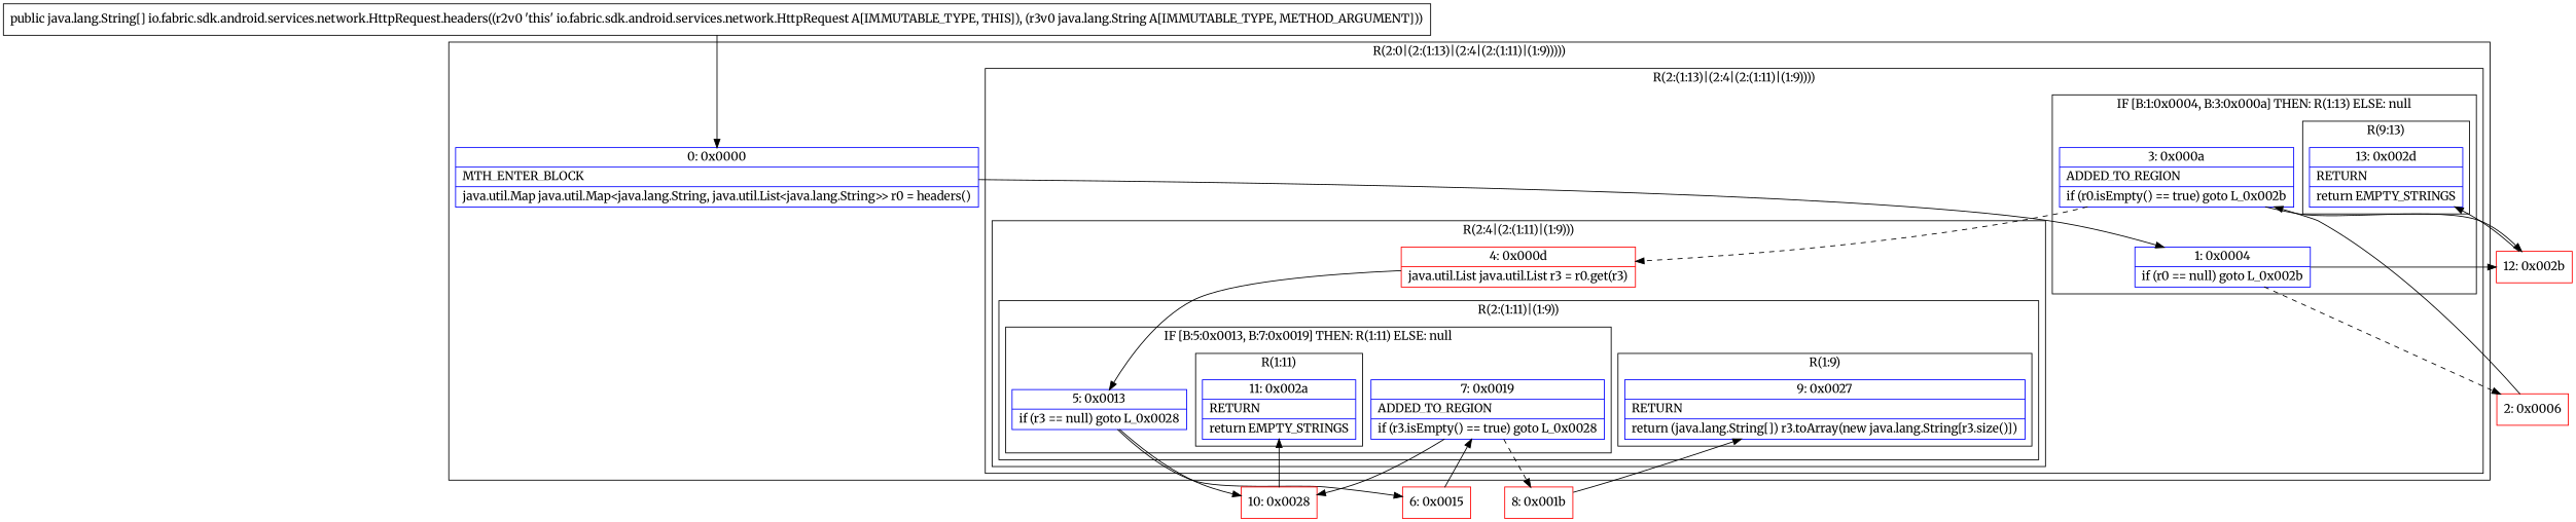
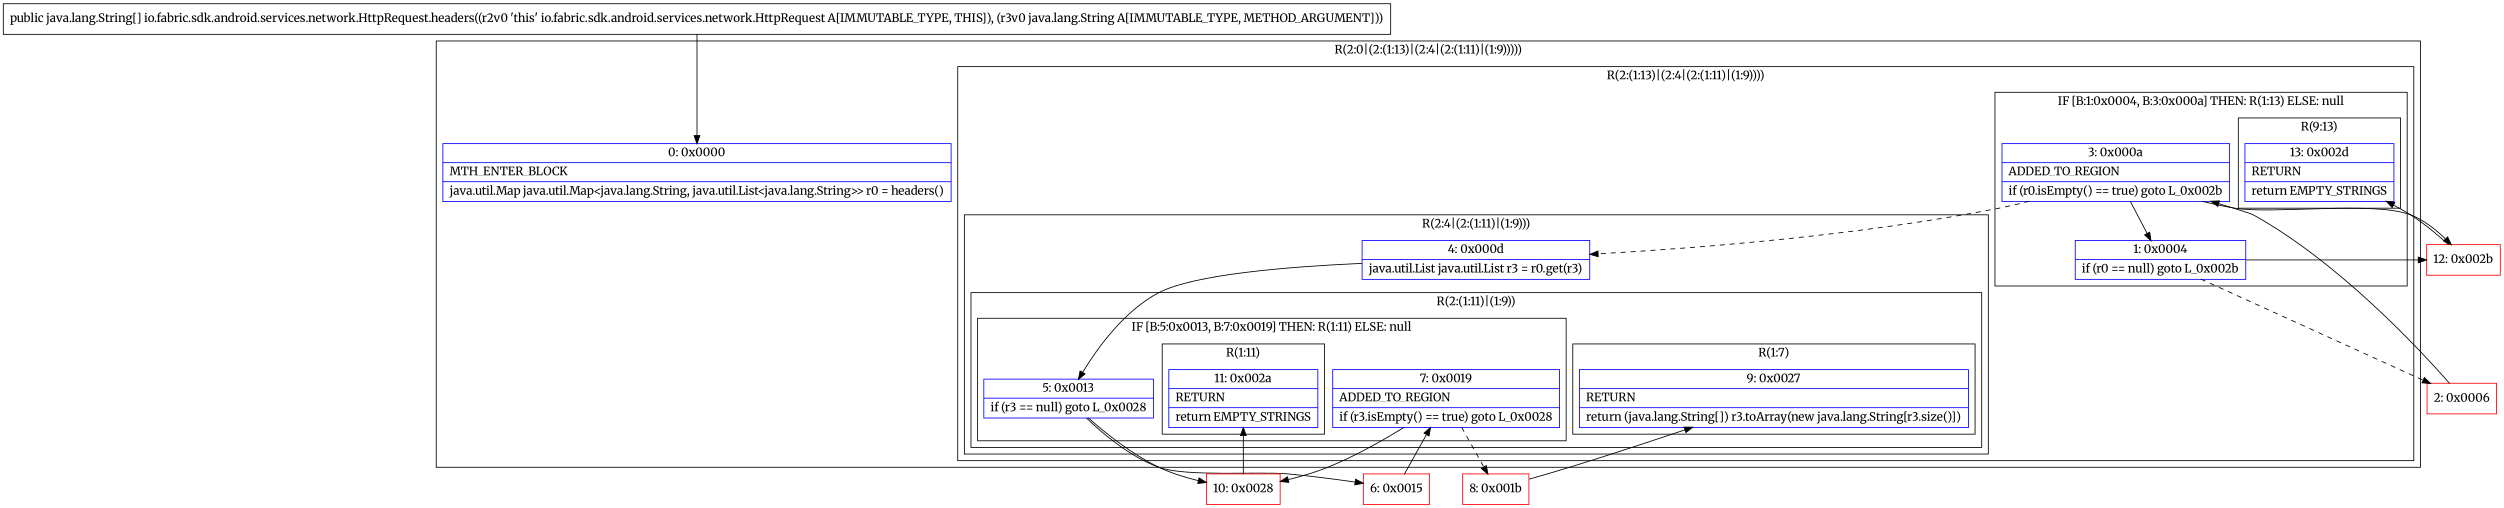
  digraph {
    fontname=Merriweather
    node [color=blue fontname=Merriweather shape=record]
    edge [fontname=Merriweather]
    n1 [label="{13\:\ 0x002d|RETURN\l|return EMPTY_STRINGS\l}"]
    n2 [label="{1\:\ 0x0004|if (r0 == null) goto L_0x002b\l}"]
    n3 [label="{3\:\ 0x000a|ADDED_TO_REGION\l|if (r0.isEmpty() == true) goto L_0x002b\l}"]
    n4 [label="{11\:\ 0x002a|RETURN\l|return EMPTY_STRINGS\l}"]
    n5 [label="{5\:\ 0x0013|if (r3 == null) goto L_0x0028\l}"]
    n6 [label="{7\:\ 0x0019|ADDED_TO_REGION\l|if (r3.isEmpty() == true) goto L_0x0028\l}"]
    n7 [label="{9\:\ 0x0027|RETURN\l|return (java.lang.String[]) r3.toArray(new java.lang.String[r3.size()])\l}"]
-   n8 [color=red label="{4\:\ 0x000d|java.util.List java.util.List r3 = r0.get(r3)\l}"]
+   n8 [label="{4\:\ 0x000d|java.util.List java.util.List r3 = r0.get(r3)\l}"]
    n9 [label="{0\:\ 0x0000|MTH_ENTER_BLOCK\l|java.util.Map java.util.Map\<java.lang.String, java.util.List\<java.lang.String\>\> r0 = headers()\l}"]
    n10 [color=red label="{2\:\ 0x0006}"]
    n11 [color=red label="{12\:\ 0x002b}"]
    n12 [color=red label="{6\:\ 0x0015}"]
    n13 [color=red label="{10\:\ 0x0028}"]
    n14 [color=red label="{8\:\ 0x001b}"]
    n15 [label="{public java.lang.String[] io.fabric.sdk.android.services.network.HttpRequest.headers((r2v0 'this' io.fabric.sdk.android.services.network.HttpRequest A[IMMUTABLE_TYPE, THIS]), (r3v0 java.lang.String A[IMMUTABLE_TYPE, METHOD_ARGUMENT])) }" color=""]
    subgraph cluster_1 {
      label="R(2:0|(2:(1:13)|(2:4|(2:(1:11)|(1:9)))))"
      n9
      subgraph cluster_2 {
        label="R(2:(1:13)|(2:4|(2:(1:11)|(1:9))))"
        subgraph cluster_3 {
          label="IF [B:1:0x0004, B:3:0x000a] THEN: R(1:13) ELSE: null"
          n2
          n3
          subgraph cluster_4 {
            label="R(9:13)"
            n1
          }
        }
        subgraph cluster_5 {
          label="R(2:4|(2:(1:11)|(1:9)))"
          n8
          subgraph cluster_6 {
            label="R(2:(1:11)|(1:9))"
            subgraph cluster_7 {
              label="IF [B:5:0x0013, B:7:0x0019] THEN: R(1:11) ELSE: null"
              n5
              n6
              subgraph cluster_8 {
                label="R(1:11)"
                n4
              }
            }
            subgraph cluster_9 {
-             label="R(1:9)"
+             label="R(1:7)"
              n7
            }
          }
        }
      }
    }
    n2 -> n10 [style=dashed]
    n2 -> n11
    n3 -> n8 [style=dashed]
    n3 -> n11
    n5 -> n12 [style=solid]
    n5 -> n13
    n6 -> n13
    n6 -> n14 [style=dashed]
    n8 -> n5
-   n9 -> n2
+   n3 -> n2
    n10 -> n3
    n11 -> n1
    n12 -> n6
    n13 -> n4
    n14 -> n7
    n15 -> n9
  }
